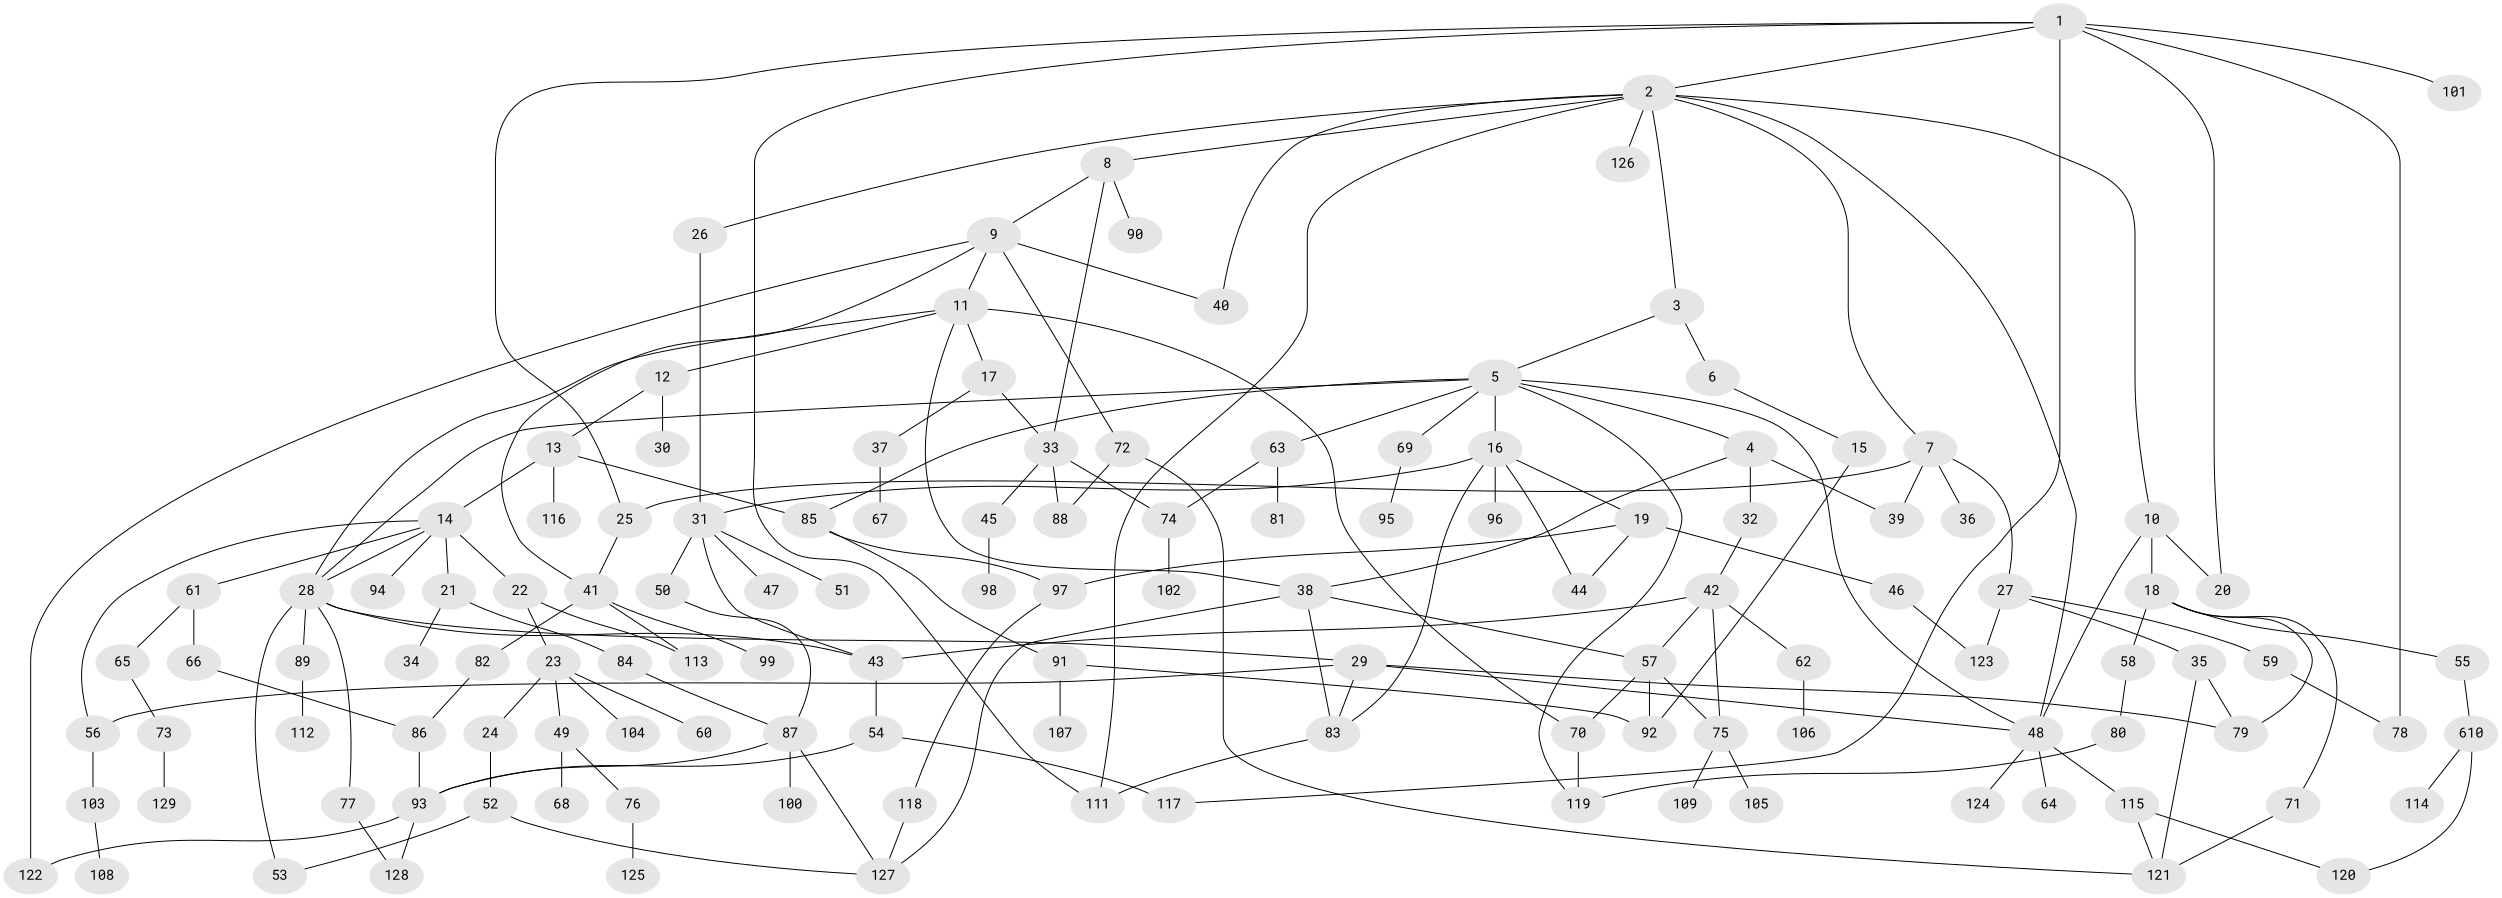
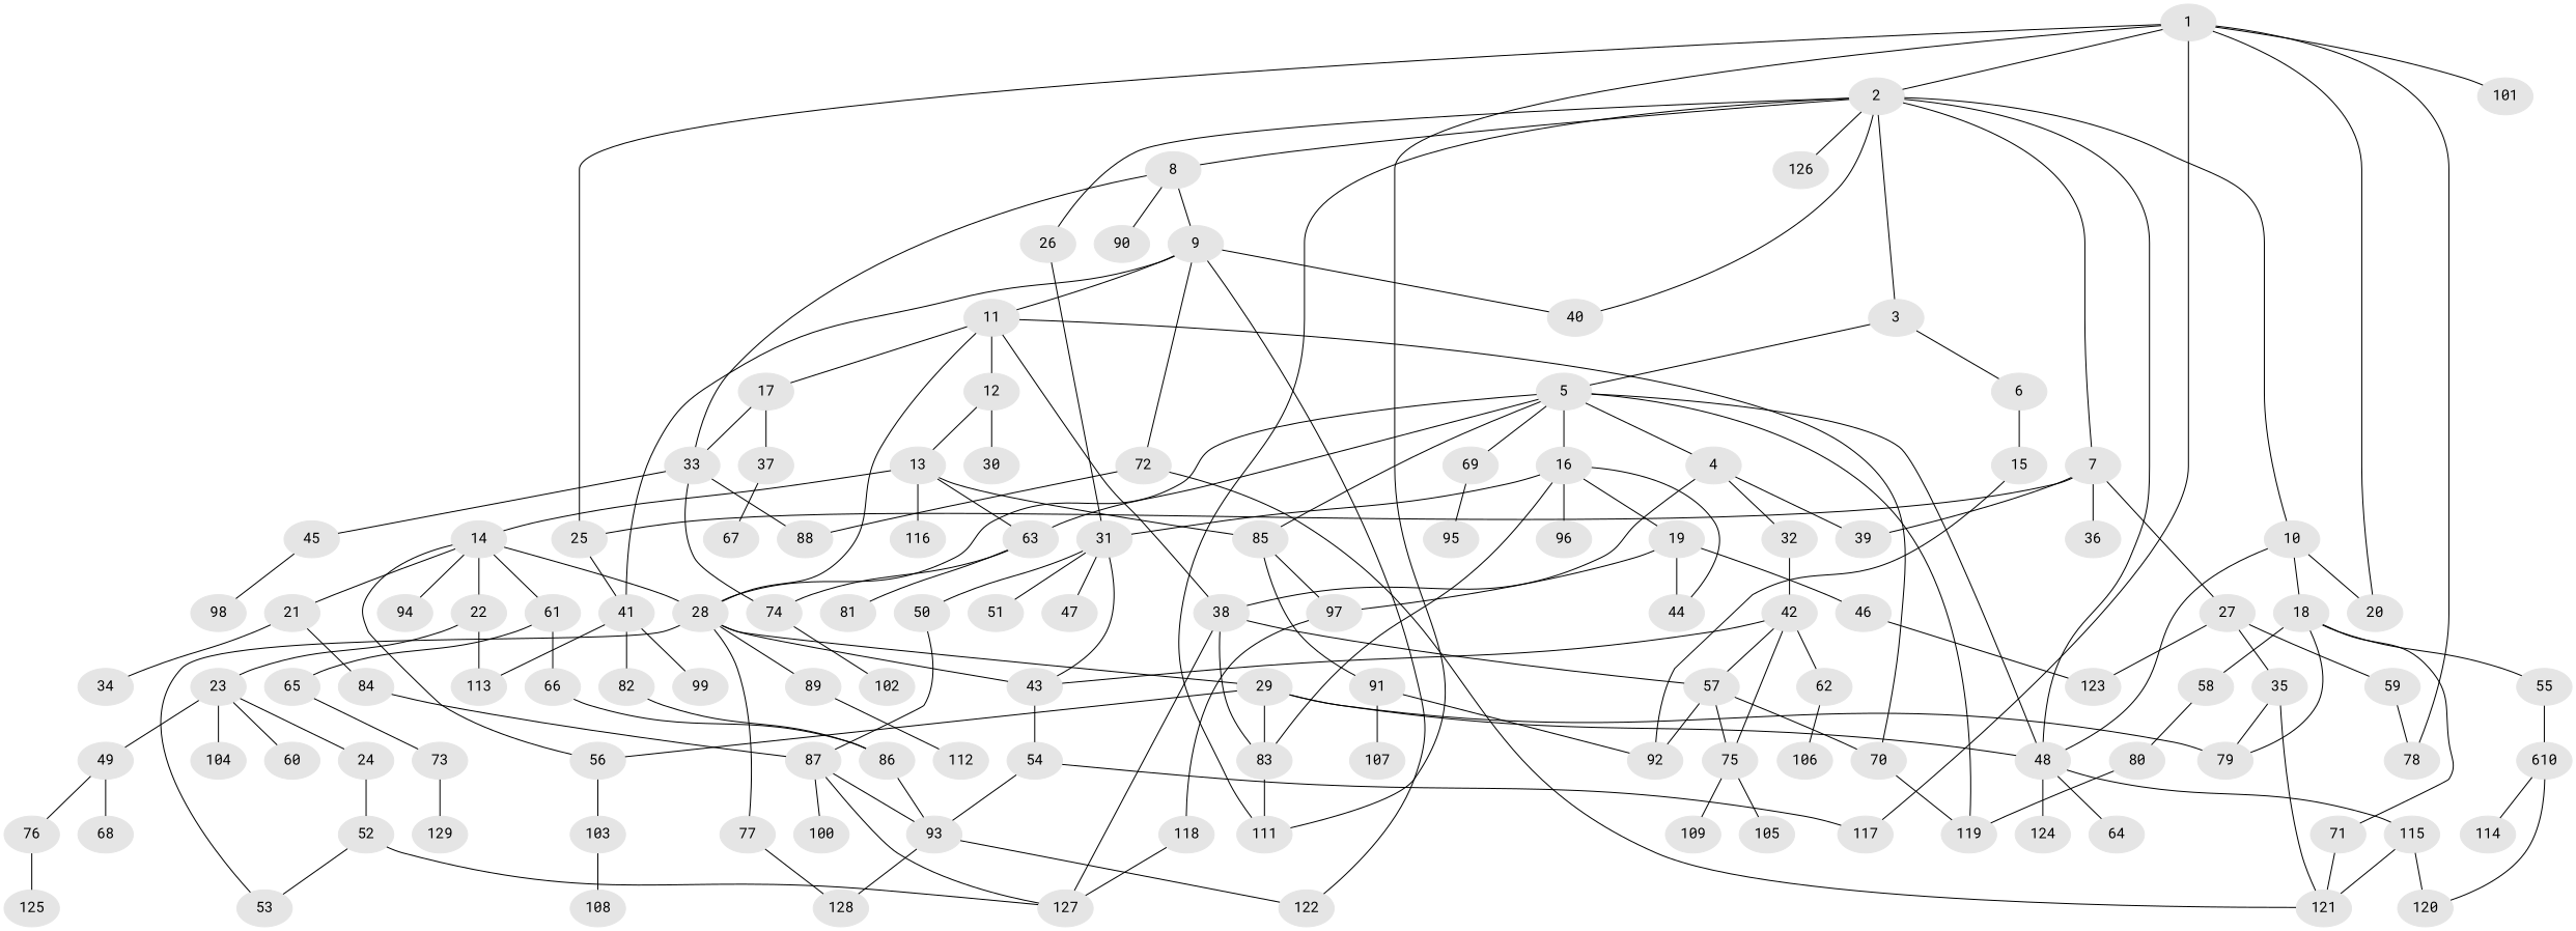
  graph {
    fontname="Roboto Mono"
    node [color=gray90 fontname="Roboto Mono" style=filled]
    edge [fontname="Roboto Mono"]
    1
    2
    20
    25
    78
    101
    111
    117
    3
    7
    8
    10
    26
    40
    48
    126
    41
    5
    6
    39
    27
    36
    9
    33
    90
    18
    31
    64
    115
    124
    4
    32
    38
    16
    28
    63
    69
    85
    119
    15
    42
    83
    57
    127
    19
    44
    96
    29
    43
    53
    77
    89
    74
    81
    95
    97
    91
    92
    35
    59
    123
    11
    72
    122
    45
    88
    12
    17
    70
    113
    82
    99
    121
    55
    58
    71
    79
    13
    30
    37
    14
    116
    21
    22
    56
    61
    94
    34
    84
    23
    103
    65
    66
    46
    47
    50
    51
    67
    n99 [label=610]
    80
    118
    87
    24
    49
    60
    104
    52
    68
    76
    54
    128
    112
    62
    75
    98
    102
    86
    106
    105
    109
    93
    120
    125
    100
    114
    108
    73
    129
    107
    1 -- 2
    1 -- 20
    1 -- 25
    1 -- 78
    1 -- 101
    1 -- 111
    1 -- 117
    2 -- 111
    2 -- 3
    2 -- 7
    2 -- 8
    2 -- 10
    2 -- 26
    2 -- 40
    2 -- 48
    2 -- 126
    25 -- 41
    3 -- 5
    3 -- 6
    7 -- 25
    7 -- 39
    7 -- 27
    7 -- 36
    8 -- 9
    8 -- 33
    8 -- 90
    10 -- 20
    10 -- 48
    10 -- 18
    26 -- 31
    48 -- 64
    48 -- 115
    48 -- 124
    41 -- 113
    41 -- 82
    41 -- 99
    5 -- 48
    5 -- 4
    5 -- 16
    5 -- 28
    5 -- 63
    5 -- 69
    5 -- 85
    5 -- 119
    6 -- 15
    27 -- 35
    27 -- 59
    27 -- 123
    9 -- 40
    9 -- 41
    9 -- 11
    9 -- 72
    9 -- 122
    33 -- 74
    33 -- 45
    33 -- 88
    18 -- 55
    18 -- 58
    18 -- 71
    18 -- 79
    31 -- 43
    31 -- 47
    31 -- 50
    31 -- 51
    115 -- 121
    115 -- 120
    4 -- 39
    4 -- 32
    4 -- 38
    32 -- 42
    38 -- 83
    38 -- 57
    38 -- 127
    16 -- 31
    16 -- 83
    16 -- 19
    16 -- 44
    16 -- 96
    28 -- 29
    28 -- 43
    28 -- 53
    28 -- 77
    28 -- 89
    63 -- 74
    63 -- 81
    69 -- 95
    85 -- 97
    85 -- 91
    15 -- 92
    42 -- 57
    42 -- 43
    42 -- 62
    42 -- 75
    83 -- 111
    57 -- 92
    57 -- 70
    57 -- 75
    19 -- 44
    19 -- 97
    19 -- 46
    29 -- 48
    29 -- 83
    29 -- 79
    29 -- 56
    43 -- 54
    77 -- 128
    89 -- 112
    74 -- 102
    97 -- 118
    91 -- 92
    91 -- 107
    35 -- 121
    35 -- 79
    59 -- 78
    11 -- 38
    11 -- 28
    11 -- 12
    11 -- 17
    11 -- 70
    72 -- 88
    72 -- 121
    45 -- 98
    12 -- 13
    12 -- 30
    17 -- 33
    17 -- 37
    70 -- 119
    82 -- 86
    55 -- n99
    58 -- 80
    71 -- 121
+   13 -- 63
    13 -- 85
    13 -- 14
    13 -- 116
    37 -- 67
    14 -- 28
    14 -- 21
    14 -- 22
    14 -- 56
    14 -- 61
    14 -- 94
    21 -- 34
    21 -- 84
    22 -- 113
    22 -- 23
    56 -- 103
    61 -- 65
    61 -- 66
    84 -- 87
    23 -- 24
    23 -- 49
    23 -- 60
    23 -- 104
    103 -- 108
    65 -- 73
    66 -- 86
    46 -- 123
    50 -- 87
    n99 -- 120
    n99 -- 114
    80 -- 119
    118 -- 127
    87 -- 127
    87 -- 93
    87 -- 100
    24 -- 52
    49 -- 68
    49 -- 76
    52 -- 127
    52 -- 53
    76 -- 125
    54 -- 117
    54 -- 93
    62 -- 106
    75 -- 105
    75 -- 109
    86 -- 93
    93 -- 122
    93 -- 128
    73 -- 129
  }
